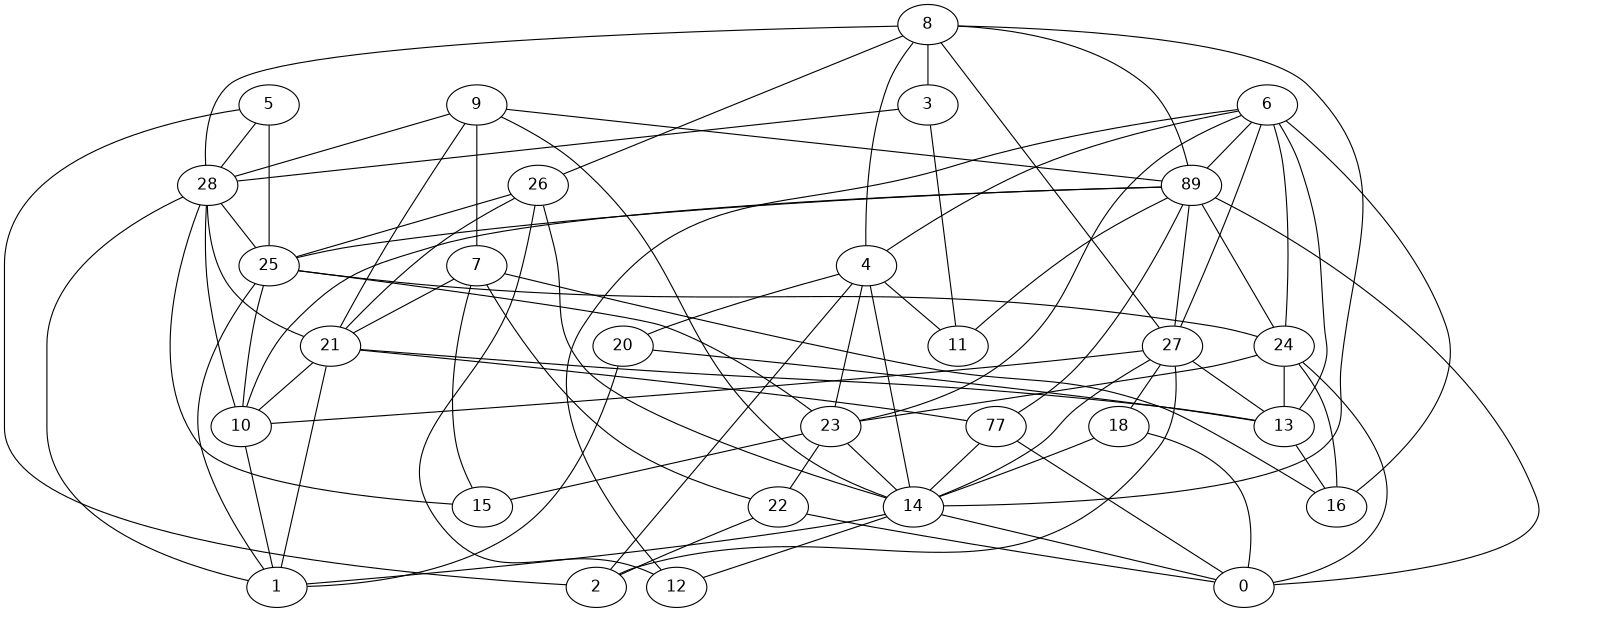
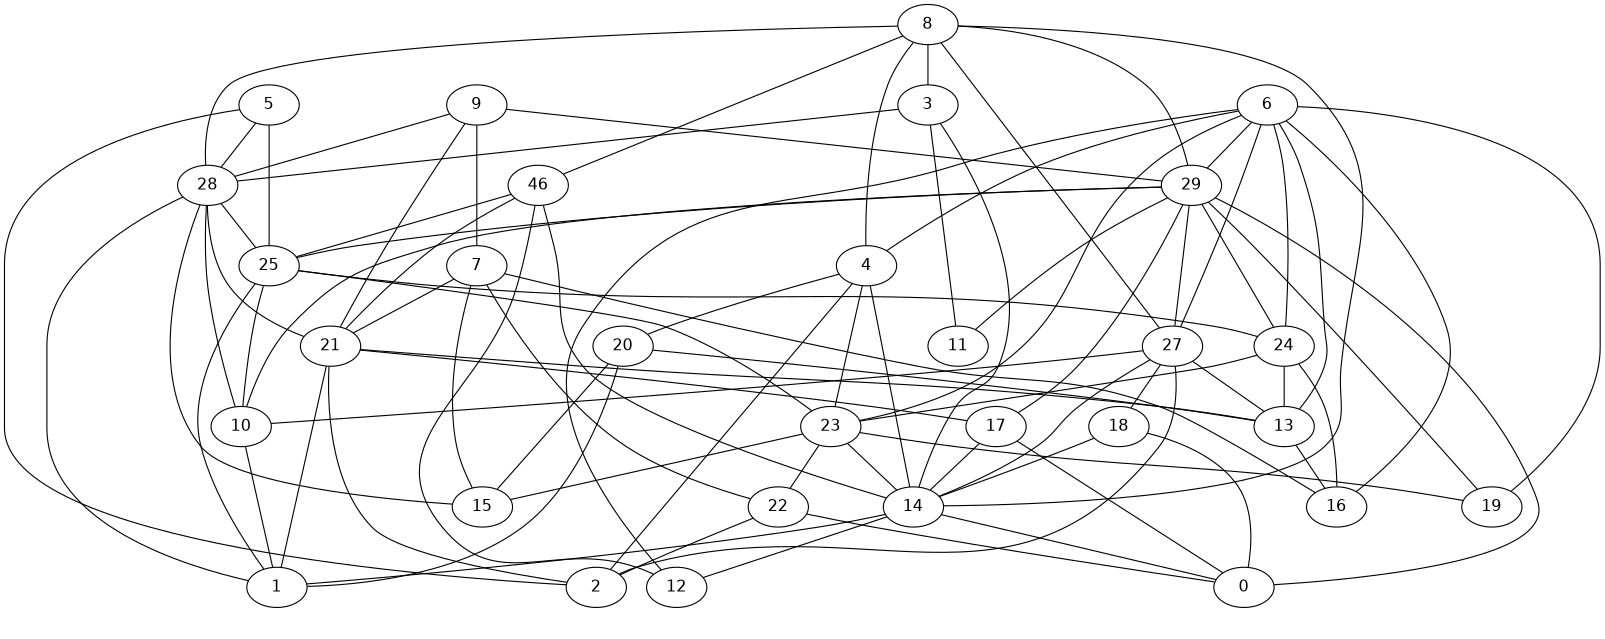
  digraph {
    fontname="DejaVu Sans"
    node [fontname="DejaVu Sans"]
    edge [color=black dir=none fontname="DejaVu Sans"]
    27
    2
    10
    14
    18
    13
    1
    0
    12
    9
    7
    21
-   29 [label=89]
+   29
    28
    22
    15
    16
-   17 [label=77]
+   17
    24
    11
+   19
    25
    23
    20
    5
    8
-   26
+   26 [label=46]
    3
    4
    6
    subgraph sub_1 {
      27
      2
      10
      14
      18
      13
      1
      0
      12
      9
      7
      21
      29
      28
      22
      15
      16
      17
      24
      11
+     19
      25
      23
      20
      5
      8
      26
      3
      4
      6
    }
    27 -> 2
    27 -> 10
    27 -> 14
    27 -> 18
    27 -> 13
    10 -> 1
    14 -> 1
    14 -> 0
    14 -> 12
    18 -> 14
    18 -> 0
    13 -> 16
    9 -> 7
    9 -> 21
    9 -> 29
    9 -> 28
    7 -> 21
    7 -> 22
    7 -> 15
    7 -> 16
-   21 -> 10
+   21 -> 2
    21 -> 13
    21 -> 1
    21 -> 17
    29 -> 27
    29 -> 10
    29 -> 0
    29 -> 17
    29 -> 24
    29 -> 11
+   29 -> 19
    29 -> 25
    28 -> 10
    28 -> 1
    28 -> 21
    28 -> 15
    28 -> 25
    22 -> 2
    22 -> 0
    17 -> 14
    17 -> 0
    24 -> 13
-   24 -> 0
    24 -> 16
    24 -> 23
    25 -> 10
    25 -> 1
    25 -> 24
    25 -> 23
    23 -> 14
    23 -> 22
    23 -> 15
+   23 -> 19
    20 -> 13
    20 -> 1
+   20 -> 15
    5 -> 2
    5 -> 28
    5 -> 25
    8 -> 27
    8 -> 14
    8 -> 29
    8 -> 28
    8 -> 26
    8 -> 3
    8 -> 4
    26 -> 14
    26 -> 12
    26 -> 21
    26 -> 25
-   9 -> 14
+   3 -> 14
    3 -> 28
    3 -> 11
    4 -> 2
    4 -> 14
-   4 -> 11
    4 -> 23
    4 -> 20
    6 -> 27
    6 -> 13
    6 -> 12
    6 -> 29
    6 -> 16
    6 -> 24
+   6 -> 19
    6 -> 23
    6 -> 4
  }
